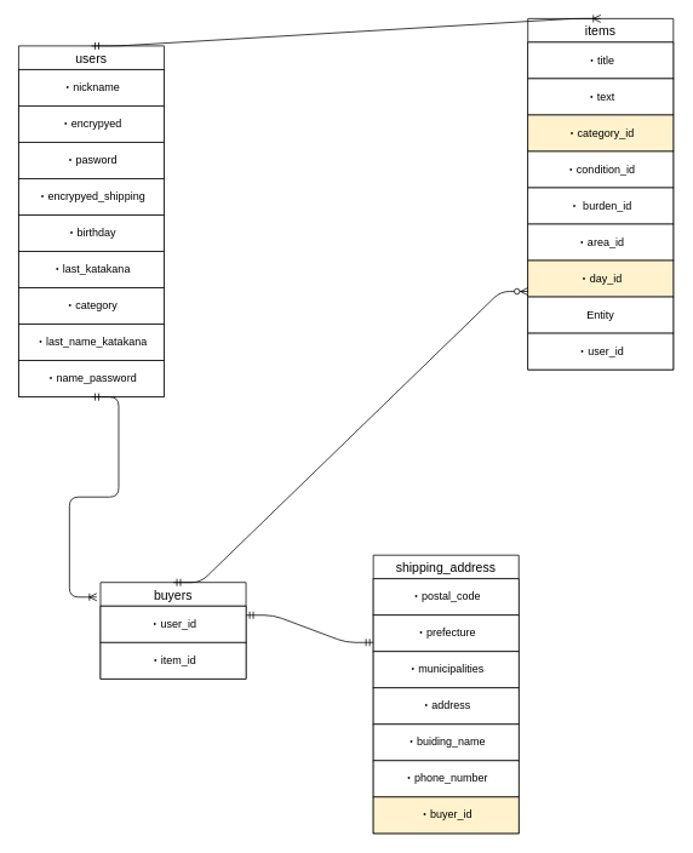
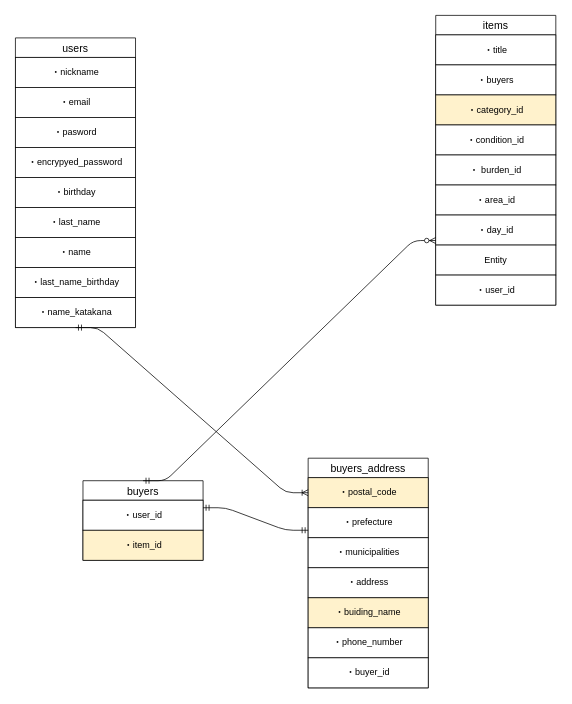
  <mxCell id="0" />
  <mxCell id="1" parent="0" />
  <mxCell id="2" value="buyers" style="swimlane;fontStyle=0;childLayout=stackLayout;horizontal=1;startSize=26;horizontalStack=0;resizeParent=1;resizeParentMax=0;resizeLast=0;collapsible=1;marginBottom=0;align=center;fontSize=14;" parent="1" vertex="1"><mxGeometry x="110" y="640" width="160" height="106" as="geometry" /></mxCell>
  <mxCell id="3" value="・user_id" style="whiteSpace=wrap;html=1;align=center;rounded=0;glass=0;" parent="2" vertex="1"><mxGeometry y="26" width="160" height="40" as="geometry" /></mxCell>
- <mxCell id="4" value="・item_id" style="whiteSpace=wrap;html=1;align=center;" vertex="1" parent="2"><mxGeometry y="66" width="160" height="40" as="geometry" /></mxCell>
- <mxCell id="5" value="shipping_address" style="swimlane;fontStyle=0;childLayout=stackLayout;horizontal=1;startSize=26;horizontalStack=0;resizeParent=1;resizeParentMax=0;resizeLast=0;collapsible=1;marginBottom=0;align=center;fontSize=14;" parent="1" vertex="1"><mxGeometry x="410" y="610" width="160" height="306" as="geometry" /></mxCell>
- <mxCell id="6" value="・postal_code" style="whiteSpace=wrap;html=1;align=center;rounded=0;glass=0;" parent="5" vertex="1"><mxGeometry y="26" width="160" height="40" as="geometry" /></mxCell>
+ <mxCell id="4" value="・item_id" style="whiteSpace=wrap;html=1;align=center;fillColor=#fff2cc;" vertex="1" parent="2"><mxGeometry y="66" width="160" height="40" as="geometry" /></mxCell>
+ <mxCell id="5" value="buyers_address" style="swimlane;fontStyle=0;childLayout=stackLayout;horizontal=1;startSize=26;horizontalStack=0;resizeParent=1;resizeParentMax=0;resizeLast=0;collapsible=1;marginBottom=0;align=center;fontSize=14;" parent="1" vertex="1"><mxGeometry x="410" y="610" width="160" height="306" as="geometry" /></mxCell>
+ <mxCell id="6" value="・postal_code" style="whiteSpace=wrap;html=1;align=center;rounded=0;glass=0;fillColor=#fff2cc;" parent="5" vertex="1"><mxGeometry y="26" width="160" height="40" as="geometry" /></mxCell>
  <mxCell id="7" value="・prefecture" style="whiteSpace=wrap;html=1;align=center;rounded=0;glass=0;" parent="5" vertex="1"><mxGeometry y="66" width="160" height="40" as="geometry" /></mxCell>
  <mxCell id="8" value="・municipalities" style="whiteSpace=wrap;html=1;align=center;rounded=0;glass=0;" parent="5" vertex="1"><mxGeometry y="106" width="160" height="40" as="geometry" /></mxCell>
  <mxCell id="9" value="・address" style="whiteSpace=wrap;html=1;align=center;rounded=0;glass=0;" parent="5" vertex="1"><mxGeometry y="146" width="160" height="40" as="geometry" /></mxCell>
- <mxCell id="10" value="・buiding_name" style="whiteSpace=wrap;html=1;align=center;rounded=0;glass=0;" parent="5" vertex="1"><mxGeometry y="186" width="160" height="40" as="geometry" /></mxCell>
+ <mxCell id="10" value="・buiding_name" style="whiteSpace=wrap;html=1;align=center;rounded=0;glass=0;fillColor=#fff2cc;" parent="5" vertex="1"><mxGeometry y="186" width="160" height="40" as="geometry" /></mxCell>
  <mxCell id="11" value="・phone_number" style="whiteSpace=wrap;html=1;align=center;rounded=0;glass=0;" parent="5" vertex="1"><mxGeometry y="226" width="160" height="40" as="geometry" /></mxCell>
- <mxCell id="12" value="・buyer_id" style="whiteSpace=wrap;html=1;align=center;rounded=0;glass=0;fillColor=#fff2cc;" parent="5" vertex="1"><mxGeometry y="266" width="160" height="40" as="geometry" /></mxCell>
+ <mxCell id="12" value="・buyer_id" style="whiteSpace=wrap;html=1;align=center;rounded=0;glass=0;" parent="5" vertex="1"><mxGeometry y="266" width="160" height="40" as="geometry" /></mxCell>
  <mxCell id="13" value="users" style="swimlane;fontStyle=0;childLayout=stackLayout;horizontal=1;startSize=26;horizontalStack=0;resizeParent=1;resizeParentMax=0;resizeLast=0;collapsible=1;marginBottom=0;align=center;fontSize=14;rounded=0;swimlaneLine=1;glass=0;" parent="1" vertex="1"><mxGeometry x="20" y="50" width="160" height="386" as="geometry" /></mxCell>
  <mxCell id="14" value="・nickname" style="whiteSpace=wrap;html=1;align=center;rounded=0;glass=0;" parent="13" vertex="1"><mxGeometry y="26" width="160" height="40" as="geometry" /></mxCell>
- <mxCell id="15" value="・encrypyed" style="whiteSpace=wrap;html=1;align=center;rounded=0;glass=0;" parent="13" vertex="1"><mxGeometry y="66" width="160" height="40" as="geometry" /></mxCell>
+ <mxCell id="15" value="・email" style="whiteSpace=wrap;html=1;align=center;rounded=0;glass=0;" parent="13" vertex="1"><mxGeometry y="66" width="160" height="40" as="geometry" /></mxCell>
  <mxCell id="16" value="・pasword" style="whiteSpace=wrap;html=1;align=center;rounded=0;glass=0;" parent="13" vertex="1"><mxGeometry y="106" width="160" height="40" as="geometry" /></mxCell>
- <mxCell id="17" value="・encrypyed_shipping" style="whiteSpace=wrap;html=1;align=center;" vertex="1" parent="13"><mxGeometry y="146" width="160" height="40" as="geometry" /></mxCell>
+ <mxCell id="17" value="・encrypyed_password" style="whiteSpace=wrap;html=1;align=center;" vertex="1" parent="13"><mxGeometry y="146" width="160" height="40" as="geometry" /></mxCell>
  <mxCell id="18" value="・birthday" style="whiteSpace=wrap;html=1;align=center;rounded=0;glass=0;" parent="13" vertex="1"><mxGeometry y="186" width="160" height="40" as="geometry" /></mxCell>
- <mxCell id="19" value="・last_katakana" style="whiteSpace=wrap;html=1;align=center;" vertex="1" parent="13"><mxGeometry y="226" width="160" height="40" as="geometry" /></mxCell>
- <mxCell id="20" value="・category" style="whiteSpace=wrap;html=1;align=center;" vertex="1" parent="13"><mxGeometry y="266" width="160" height="40" as="geometry" /></mxCell>
- <mxCell id="21" value="・last_name_katakana" style="whiteSpace=wrap;html=1;align=center;rounded=0;glass=0;" parent="13" vertex="1"><mxGeometry y="306" width="160" height="40" as="geometry" /></mxCell>
- <mxCell id="22" value="・name_password" style="whiteSpace=wrap;html=1;align=center;rounded=0;glass=0;" parent="13" vertex="1"><mxGeometry y="346" width="160" height="40" as="geometry" /></mxCell>
+ <mxCell id="19" value="・last_name" style="whiteSpace=wrap;html=1;align=center;" vertex="1" parent="13"><mxGeometry y="226" width="160" height="40" as="geometry" /></mxCell>
+ <mxCell id="20" value="・name" style="whiteSpace=wrap;html=1;align=center;" vertex="1" parent="13"><mxGeometry y="266" width="160" height="40" as="geometry" /></mxCell>
+ <mxCell id="21" value="・last_name_birthday" style="whiteSpace=wrap;html=1;align=center;rounded=0;glass=0;" parent="13" vertex="1"><mxGeometry y="306" width="160" height="40" as="geometry" /></mxCell>
+ <mxCell id="22" value="・name_katakana" style="whiteSpace=wrap;html=1;align=center;rounded=0;glass=0;" parent="13" vertex="1"><mxGeometry y="346" width="160" height="40" as="geometry" /></mxCell>
  <mxCell id="23" value="" style="edgeStyle=entityRelationEdgeStyle;fontSize=12;html=1;endArrow=ERmandOne;startArrow=ERmandOne;exitX=1;exitY=0.25;exitDx=0;exitDy=0;entryX=0;entryY=0.75;entryDx=0;entryDy=0;" parent="1" source="3" target="7" edge="1"><mxGeometry width="100" height="100" relative="1" as="geometry"><mxPoint x="340" y="426" as="sourcePoint" /><mxPoint x="556" y="1538.49" as="targetPoint" /></mxGeometry></mxCell>
  <mxCell id="24" value="items" style="swimlane;fontStyle=0;childLayout=stackLayout;horizontal=1;startSize=26;horizontalStack=0;resizeParent=1;resizeParentMax=0;resizeLast=0;collapsible=1;marginBottom=0;align=center;fontSize=14;rounded=0;glass=0;" parent="1" vertex="1"><mxGeometry x="580" y="20" width="160" height="386" as="geometry" /></mxCell>
  <mxCell id="25" value="・title" style="whiteSpace=wrap;html=1;align=center;rounded=0;glass=0;" parent="24" vertex="1"><mxGeometry y="26" width="160" height="40" as="geometry" /></mxCell>
- <mxCell id="26" value="・text" style="whiteSpace=wrap;html=1;align=center;rounded=0;glass=0;" parent="24" vertex="1"><mxGeometry y="66" width="160" height="40" as="geometry" /></mxCell>
+ <mxCell id="26" value="・buyers" style="whiteSpace=wrap;html=1;align=center;rounded=0;glass=0;" parent="24" vertex="1"><mxGeometry y="66" width="160" height="40" as="geometry" /></mxCell>
  <mxCell id="27" value="・category_id" style="whiteSpace=wrap;html=1;align=center;rounded=0;glass=0;fillColor=#fff2cc;" parent="24" vertex="1"><mxGeometry y="106" width="160" height="40" as="geometry" /></mxCell>
  <mxCell id="28" value="・condition_id" style="whiteSpace=wrap;html=1;align=center;rounded=0;glass=0;" parent="24" vertex="1"><mxGeometry y="146" width="160" height="40" as="geometry" /></mxCell>
  <mxCell id="29" value="・ burden_id" style="whiteSpace=wrap;html=1;align=center;" vertex="1" parent="24"><mxGeometry y="186" width="160" height="40" as="geometry" /></mxCell>
  <mxCell id="30" value="・area_id" style="whiteSpace=wrap;html=1;align=center;" vertex="1" parent="24"><mxGeometry y="226" width="160" height="40" as="geometry" /></mxCell>
- <mxCell id="31" value="・day_id" style="whiteSpace=wrap;html=1;align=center;fillColor=#fff2cc;" vertex="1" parent="24"><mxGeometry y="266" width="160" height="40" as="geometry" /></mxCell>
+ <mxCell id="31" value="・day_id" style="whiteSpace=wrap;html=1;align=center;" vertex="1" parent="24"><mxGeometry y="266" width="160" height="40" as="geometry" /></mxCell>
  <mxCell id="32" value="Entity" style="whiteSpace=wrap;html=1;align=center;" vertex="1" parent="24"><mxGeometry y="306" width="160" height="40" as="geometry" /></mxCell>
  <mxCell id="33" value="・user_id" style="whiteSpace=wrap;html=1;align=center;rounded=0;glass=0;" parent="24" vertex="1"><mxGeometry y="346" width="160" height="40" as="geometry" /></mxCell>
- <mxCell id="34" value="" style="edgeStyle=entityRelationEdgeStyle;fontSize=12;html=1;endArrow=ERoneToMany;startArrow=ERmandOne;entryX=0.5;entryY=0;entryDx=0;entryDy=0;exitX=0.5;exitY=0;exitDx=0;exitDy=0;" parent="1" target="24" edge="1" source="13"><mxGeometry width="100" height="100" relative="1" as="geometry"><mxPoint x="180" y="118.8" as="sourcePoint" /><mxPoint x="540" y="1390" as="targetPoint" /></mxGeometry></mxCell>
  <mxCell id="35" value="" style="edgeStyle=entityRelationEdgeStyle;fontSize=12;html=1;endArrow=ERzeroToMany;startArrow=ERmandOne;exitX=0.5;exitY=0;exitDx=0;exitDy=0;" parent="1" source="2" edge="1"><mxGeometry width="100" height="100" relative="1" as="geometry"><mxPoint x="390" y="1440" as="sourcePoint" /><mxPoint x="580" y="320" as="targetPoint" /></mxGeometry></mxCell>
- <mxCell id="36" value="" style="edgeStyle=entityRelationEdgeStyle;fontSize=12;html=1;endArrow=ERoneToMany;startArrow=ERmandOne;entryX=-0.026;entryY=0.152;entryDx=0;entryDy=0;entryPerimeter=0;exitX=0.5;exitY=1;exitDx=0;exitDy=0;" edge="1" parent="1" source="13" target="2"><mxGeometry width="100" height="100" relative="1" as="geometry"><mxPoint x="40" y="620" as="sourcePoint" /><mxPoint x="140" y="520" as="targetPoint" /></mxGeometry></mxCell>
+ <mxCell id="36" value="" style="edgeStyle=entityRelationEdgeStyle;fontSize=12;html=1;endArrow=ERoneToMany;startArrow=ERmandOne;exitX=0.5;exitY=1;exitDx=0;exitDy=0;" edge="1" parent="1" source="13" target="6"><mxGeometry width="100" height="100" relative="1" as="geometry"><mxPoint x="40" y="620" as="sourcePoint" /><mxPoint x="140" y="520" as="targetPoint" /></mxGeometry></mxCell>
